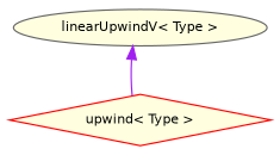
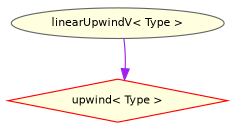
  digraph {
    node [fillcolor=lightyellow fontname=Helvetica fontsize=10 style=filled]
    n1 [color=gray40 fontcolor=black height=0.2 label="linearUpwindV\< Type \>" shape=ellipse width=0.4]
    n2 [color=red height=0.2 label="upwind\< Type \>" shape=diamond width=0.4]
-   n1 -> n2 [color=purple dir=back fontname=Helvetica fontsize=10 labelfontname=Helvetica labelfontsize=10 style=solid]
+   n2 -> n1 [color=purple dir=back fontname=Helvetica fontsize=10 labelfontname=Helvetica labelfontsize=10 style=solid]
  }
